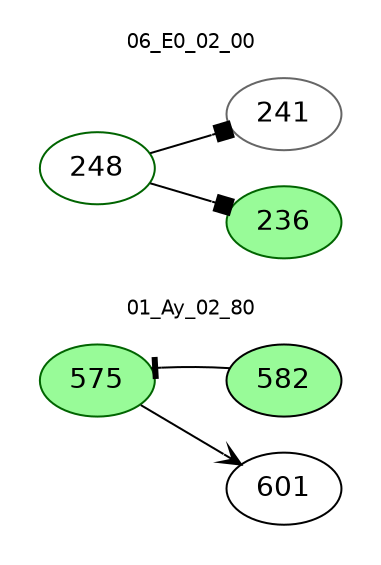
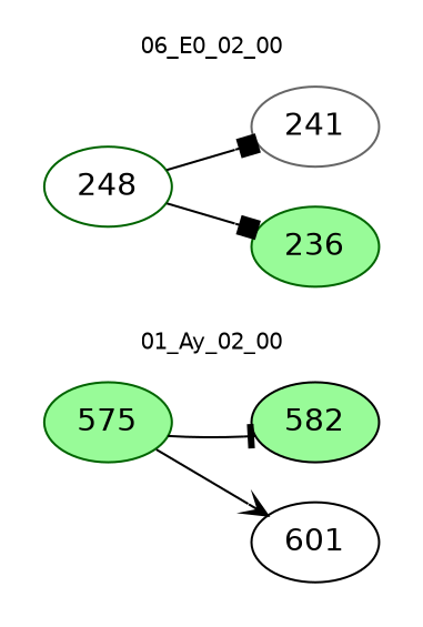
  digraph {
    fontname="DejaVu Sans"
    rankdir=LR
    node [color=darkgreen fillcolor=palegreen fontname="DejaVu Sans" style=filled]
    edge [arrowhead=box color=black fontname="DejaVu Sans"]
    n1 [label=575]
    n2 [color=black fillcolor=white label=601]
    n3 [color=black label=582]
    n4 [fillcolor=white label=248]
    n5 [label=236]
    n6 [color=gray40 fillcolor=white label=241]
    subgraph cluster_1 {
      color=white
      fontsize=10
-     label="01_Ay_02_80"
+     label="01_Ay_02_00"
      n1
      n2
      n3
    }
    subgraph cluster_2 {
      color=white
      fontsize=10
      label="06_E0_02_00"
      n4
      n5
      n6
    }
    n1 -> n2 [arrowhead=vee]
-   n3 -> n1 [arrowhead=tee]
+   n1 -> n3 [arrowhead=tee]
    n4 -> n5
    n4 -> n6
  }
